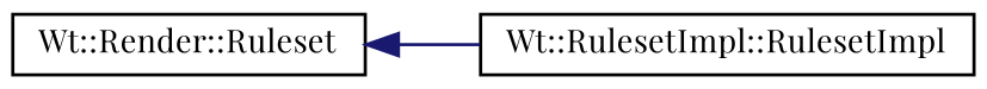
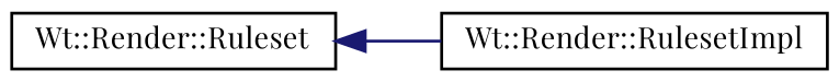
  digraph {
    rankdir=LR
    fontname="Playfair Display"
    node [color=black fillcolor=white fontname="Playfair Display" fontsize=10 shape=record style=filled]
    n1 [height=0.2 label="Wt::Render::Ruleset" width=0.4]
-   n2 [height=0.2 label="Wt::RulesetImpl::RulesetImpl" width=0.4]
+   n2 [height=0.2 label="Wt::Render::RulesetImpl" width=0.4]
    n1 -> n2 [color=midnightblue dir=back fontname="Playfair Display" fontsize=10 labelfontname=Helvetica labelfontsize=10 style=solid]
  }
